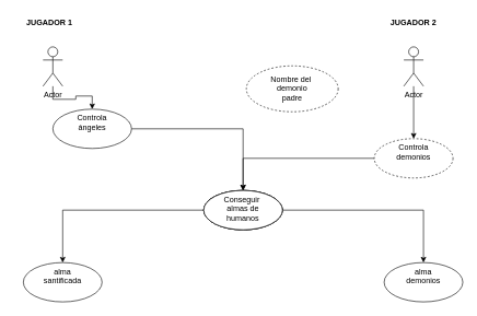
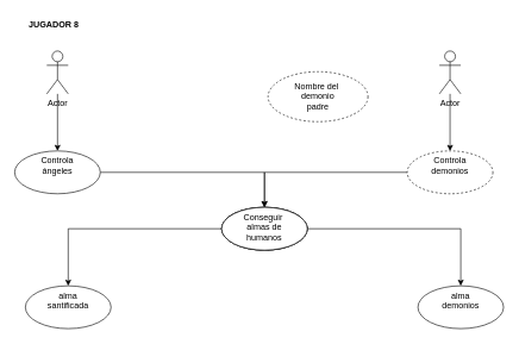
  <mxCell id="0" />
  <mxCell id="1" parent="0" />
  <mxCell id="2" value="" style="edgeStyle=orthogonalEdgeStyle;rounded=0;orthogonalLoop=1;jettySize=auto;html=1;" edge="1" parent="1" source="3" target="17"><mxGeometry relative="1" as="geometry" /></mxCell>
  <mxCell id="3" value="Actor" style="shape=umlActor;verticalLabelPosition=bottom;verticalAlign=top;html=1;" vertex="1" parent="1"><mxGeometry x="65" y="71" width="30" height="60" as="geometry" /></mxCell>
  <mxCell id="4" value="" style="ellipse;whiteSpace=wrap;html=1;verticalAlign=top;" vertex="1" parent="1"><mxGeometry x="310" y="290" width="120" height="60" as="geometry" /></mxCell>
  <mxCell id="5" value="" style="edgeStyle=orthogonalEdgeStyle;rounded=0;orthogonalLoop=1;jettySize=auto;html=1;" edge="1" parent="1" source="6" target="15"><mxGeometry relative="1" as="geometry" /></mxCell>
  <mxCell id="6" value="Actor" style="shape=umlActor;verticalLabelPosition=bottom;verticalAlign=top;html=1;" vertex="1" parent="1"><mxGeometry x="615" y="71" width="30" height="60" as="geometry" /></mxCell>
  <mxCell id="7" value="" style="edgeStyle=orthogonalEdgeStyle;rounded=0;orthogonalLoop=1;jettySize=auto;html=1;" edge="1" parent="1" source="9" target="12"><mxGeometry relative="1" as="geometry" /></mxCell>
  <mxCell id="8" value="" style="edgeStyle=orthogonalEdgeStyle;rounded=0;orthogonalLoop=1;jettySize=auto;html=1;" edge="1" parent="1" source="9" target="13"><mxGeometry relative="1" as="geometry" /></mxCell>
  <mxCell id="9" value="Conseguir &lt;br&gt;almas de humanos" style="ellipse;whiteSpace=wrap;html=1;verticalAlign=top;" vertex="1" parent="1"><mxGeometry x="310" y="290" width="120" height="60" as="geometry" /></mxCell>
- <mxCell id="10" value="JUGADOR 1" style="text;align=center;fontStyle=1;verticalAlign=middle;spacingLeft=3;spacingRight=3;strokeColor=none;rotatable=0;points=[[0,0.5],[1,0.5]];portConstraint=eastwest;" vertex="1" parent="1"><mxGeometry x="35" y="20" width="80" height="26" as="geometry" /></mxCell>
- <mxCell id="11" value="JUGADOR 2" style="text;align=center;fontStyle=1;verticalAlign=middle;spacingLeft=3;spacingRight=3;strokeColor=none;rotatable=0;points=[[0,0.5],[1,0.5]];portConstraint=eastwest;" vertex="1" parent="1"><mxGeometry x="590" y="20" width="80" height="26" as="geometry" /></mxCell>
+ <mxCell id="10" value="JUGADOR 8" style="text;align=center;fontStyle=1;verticalAlign=middle;spacingLeft=3;spacingRight=3;strokeColor=none;rotatable=0;points=[[0,0.5],[1,0.5]];portConstraint=eastwest;" vertex="1" parent="1"><mxGeometry x="35" y="20" width="80" height="26" as="geometry" /></mxCell>
  <mxCell id="12" value="alma&lt;br&gt;santificada" style="ellipse;whiteSpace=wrap;html=1;verticalAlign=top;" vertex="1" parent="1"><mxGeometry x="35" y="400" width="120" height="60" as="geometry" /></mxCell>
  <mxCell id="13" value="alma&lt;br&gt;demonios" style="ellipse;whiteSpace=wrap;html=1;verticalAlign=top;" vertex="1" parent="1"><mxGeometry x="585" y="400" width="120" height="60" as="geometry" /></mxCell>
  <mxCell id="14" value="" style="edgeStyle=orthogonalEdgeStyle;rounded=0;orthogonalLoop=1;jettySize=auto;html=1;" edge="1" parent="1" source="15" target="19"><mxGeometry relative="1" as="geometry" /></mxCell>
  <mxCell id="15" value="Controla&lt;br&gt;demonios" style="ellipse;whiteSpace=wrap;html=1;verticalAlign=top;dashed=1;" vertex="1" parent="1"><mxGeometry x="570" y="211" width="120" height="60" as="geometry" /></mxCell>
  <mxCell id="16" value="" style="edgeStyle=orthogonalEdgeStyle;rounded=0;orthogonalLoop=1;jettySize=auto;html=1;" edge="1" parent="1" source="17" target="18"><mxGeometry relative="1" as="geometry" /></mxCell>
- <mxCell id="17" value="Controla&lt;br&gt;ángeles" style="ellipse;whiteSpace=wrap;html=1;verticalAlign=top;" vertex="1" parent="1"><mxGeometry x="80" y="166" width="120" height="60" as="geometry" /></mxCell>
+ <mxCell id="17" value="Controla&lt;br&gt;ángeles" style="ellipse;whiteSpace=wrap;html=1;verticalAlign=top;" vertex="1" parent="1"><mxGeometry x="20" y="211" width="120" height="60" as="geometry" /></mxCell>
  <mxCell id="18" value="" style="ellipse;whiteSpace=wrap;html=1;verticalAlign=top;" vertex="1" parent="1"><mxGeometry x="310" y="290" width="120" height="60" as="geometry" /></mxCell>
  <mxCell id="19" value="Conseguir&amp;nbsp;&lt;br&gt;almas de&lt;br&gt;humanos" style="ellipse;whiteSpace=wrap;html=1;verticalAlign=top;" vertex="1" parent="1"><mxGeometry x="310" y="290" width="120" height="60" as="geometry" /></mxCell>
  <mxCell id="20" value="Nombre del&amp;nbsp;&lt;br&gt;demonio&lt;br&gt;padre" style="ellipse;whiteSpace=wrap;html=1;dashed=1;" vertex="1" parent="1"><mxGeometry x="375" y="100" width="140" height="70" as="geometry" /></mxCell>
